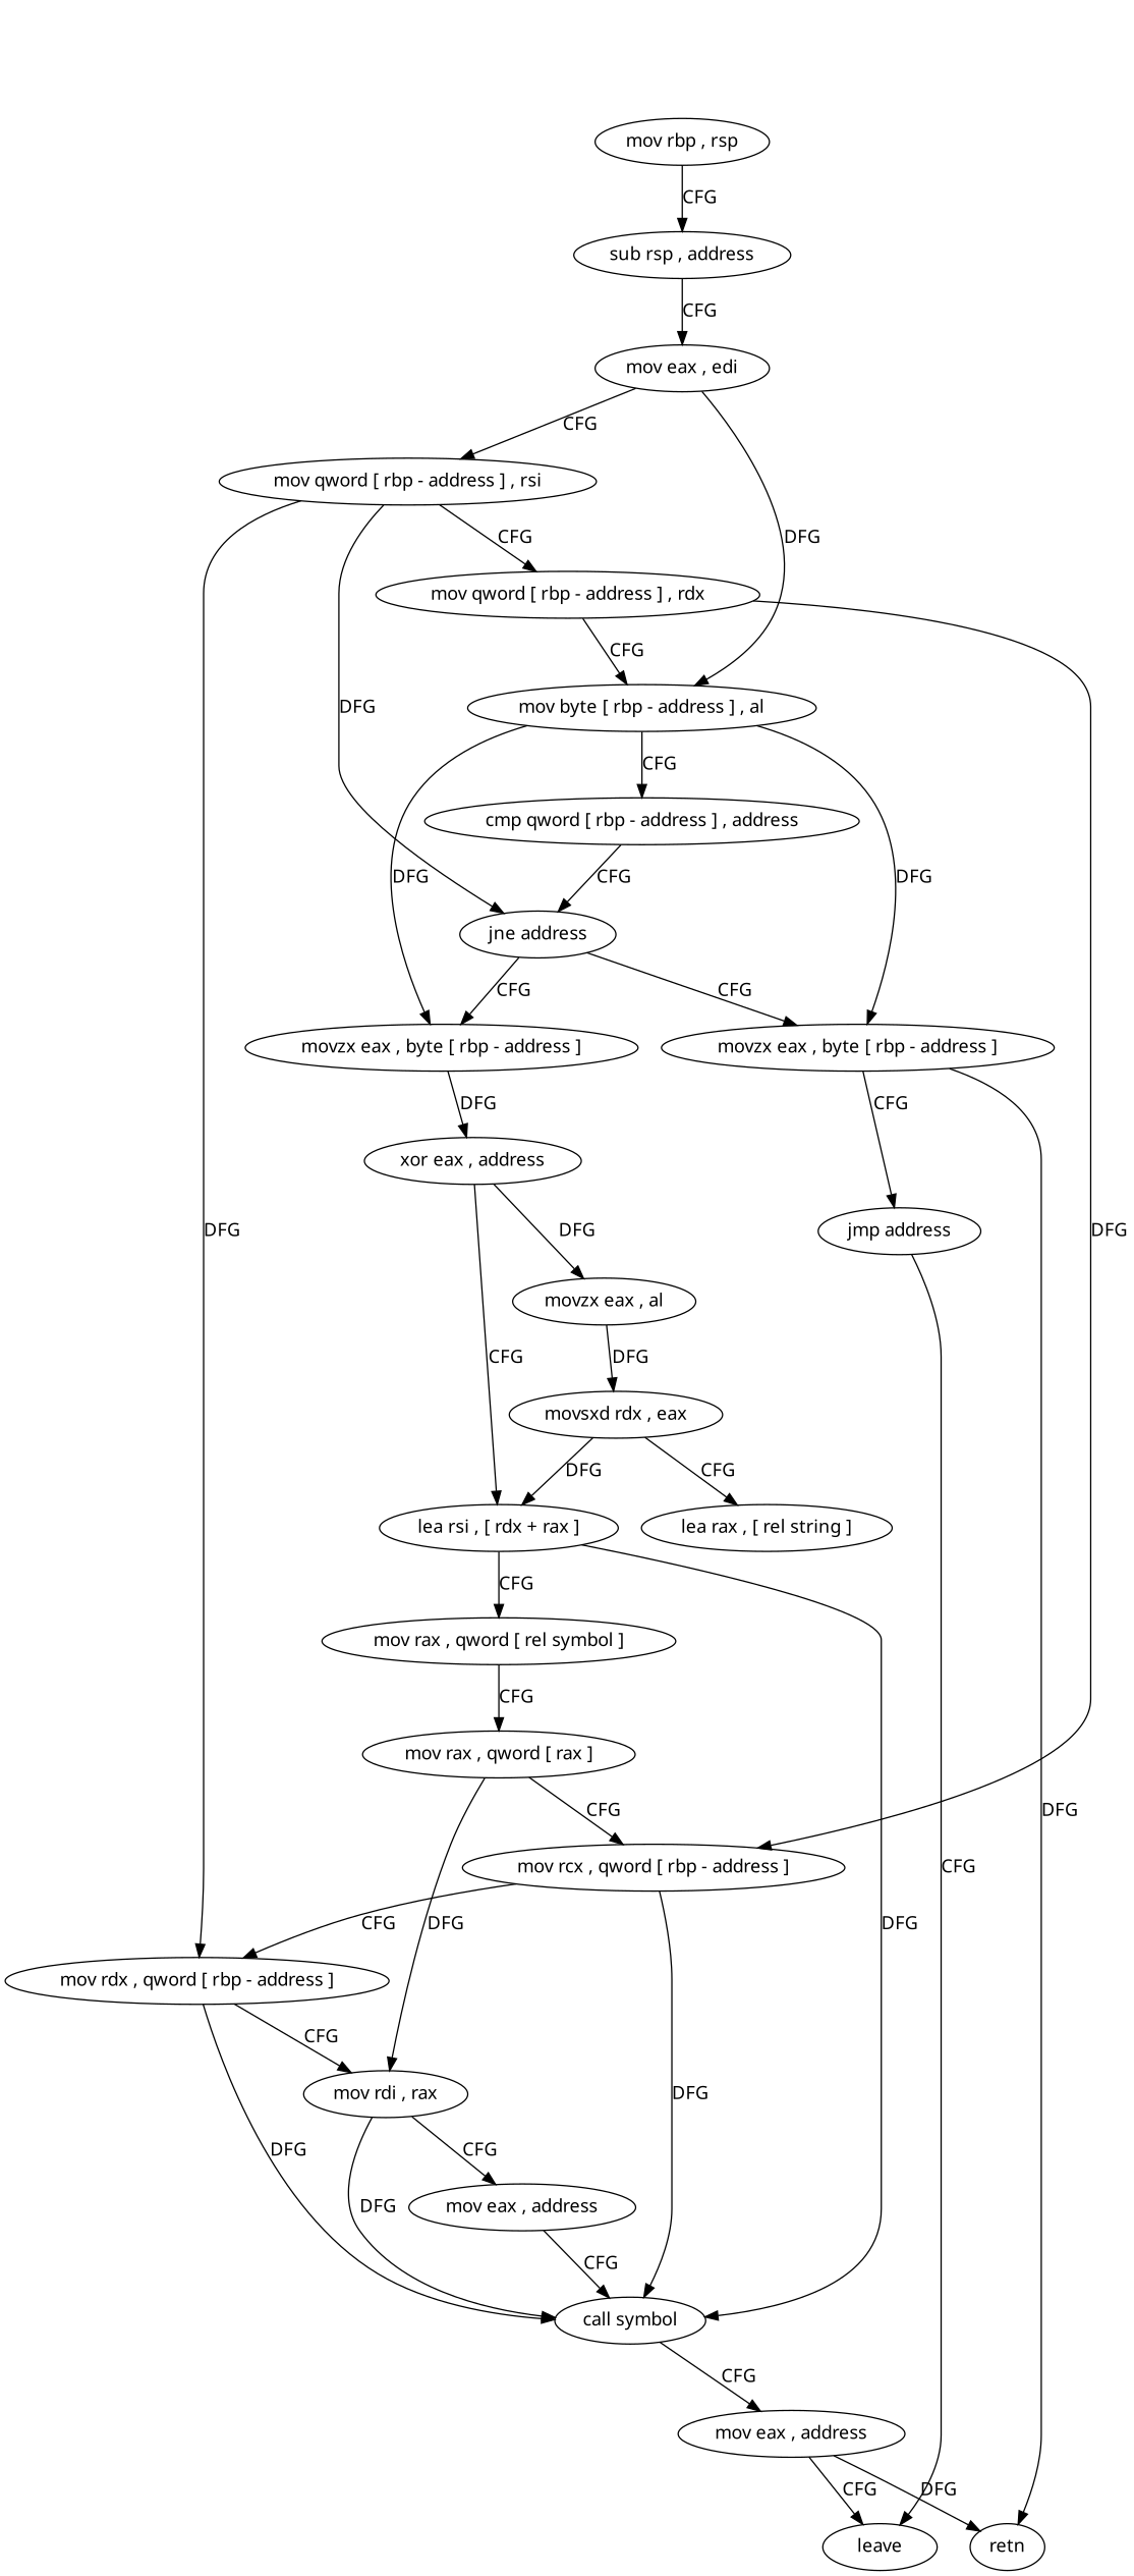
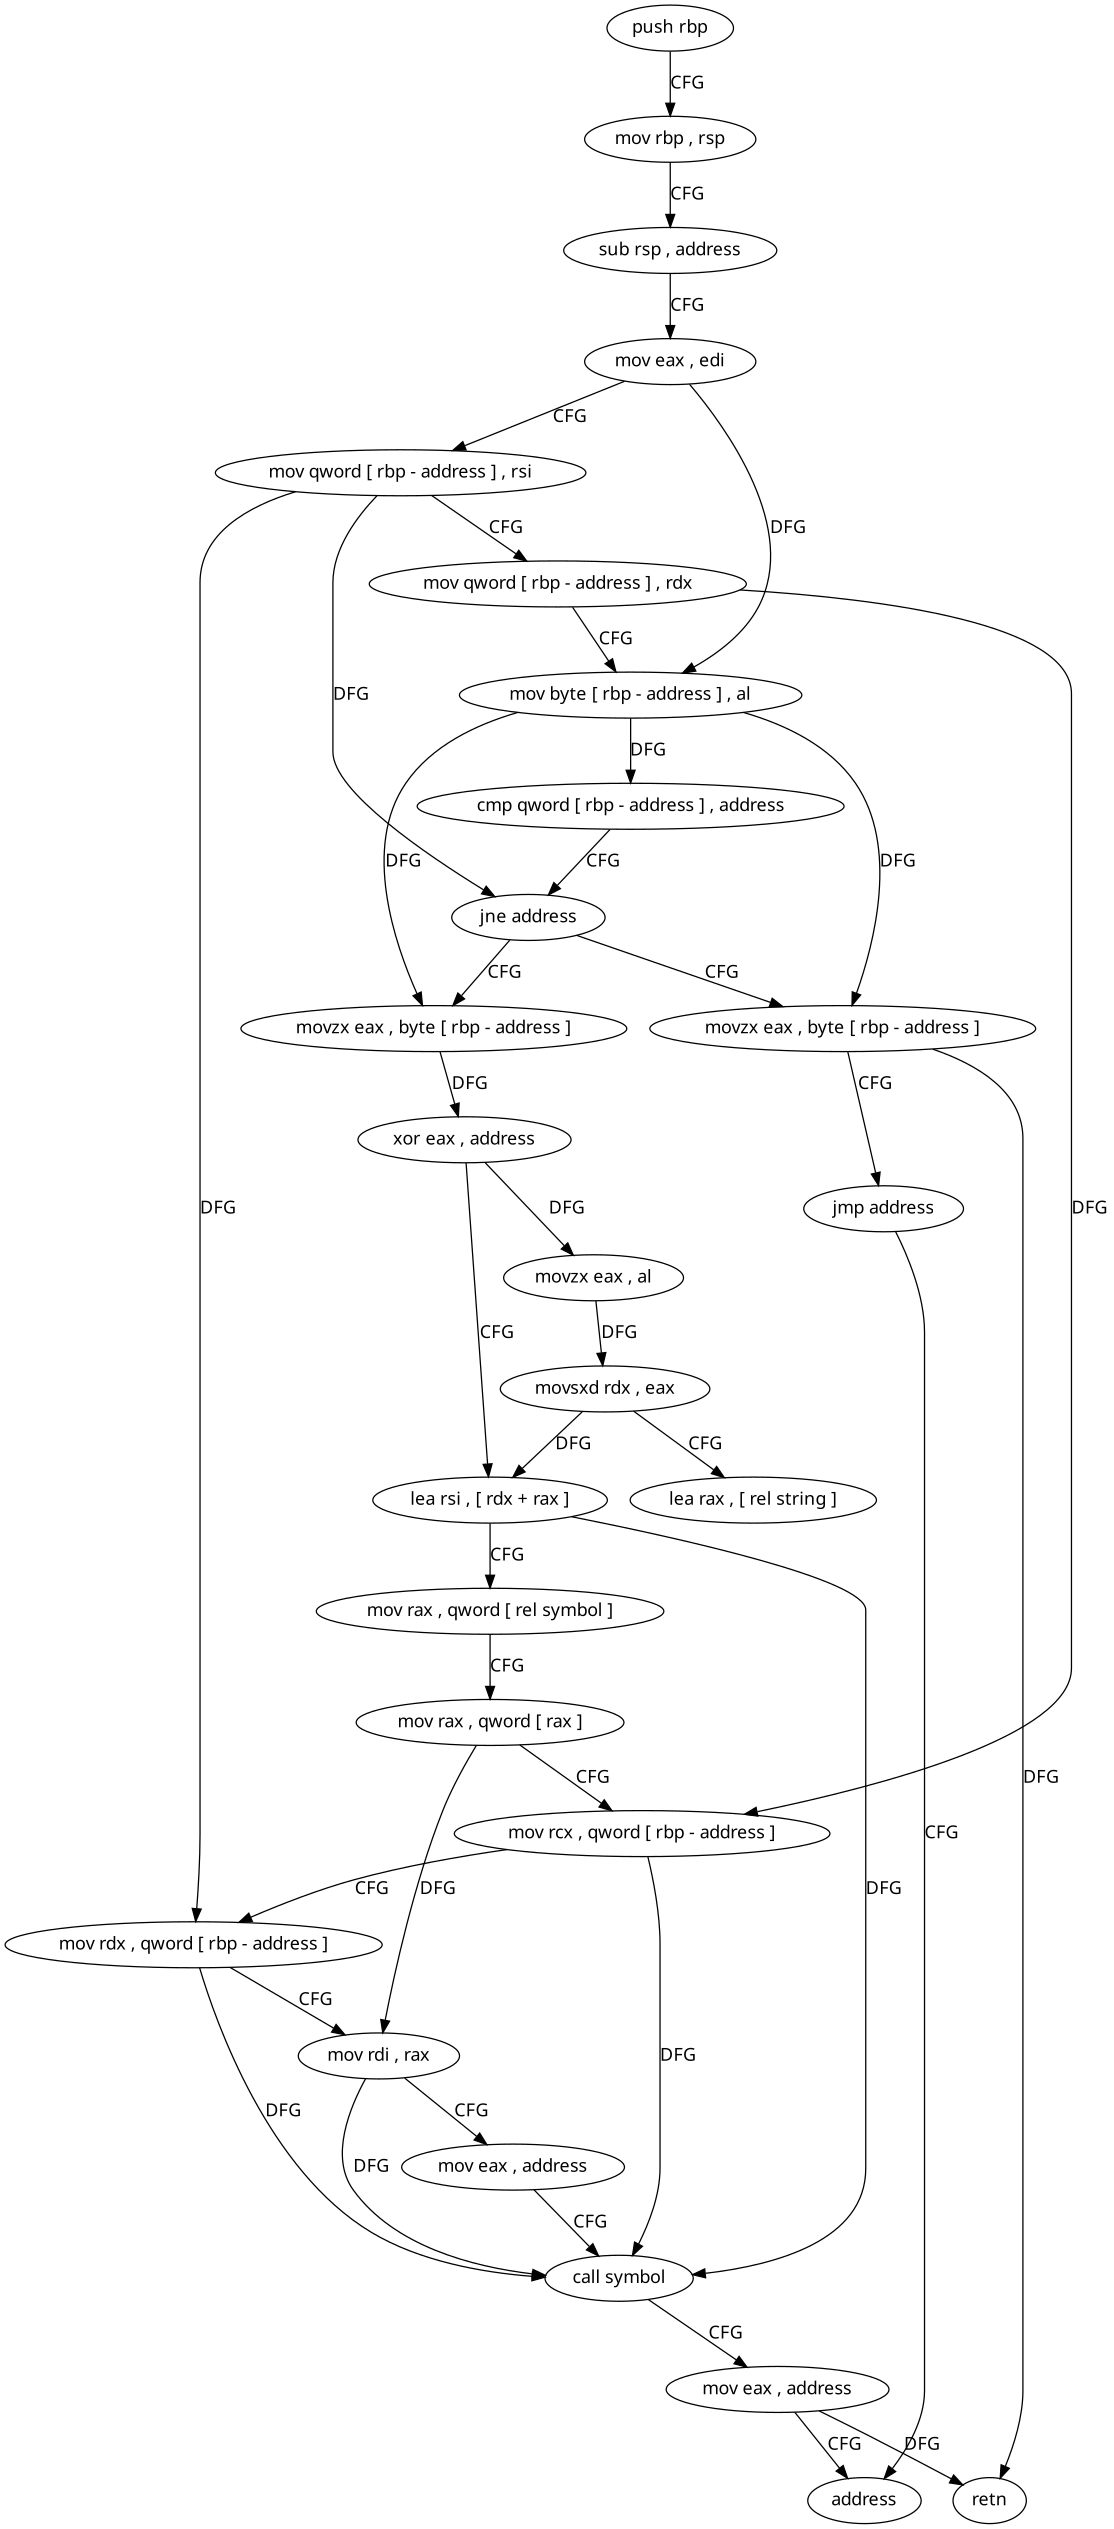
  digraph {
    fontname="Noto Sans"
    node [fontname="Noto Sans"]
    edge [fontname="Noto Sans"]
+   n1 [label="push rbp"]
    n2 [label="mov rbp , rsp"]
    n3 [label="sub rsp , address"]
    n4 [label="mov eax , edi"]
    n5 [label="mov qword [ rbp - address ] , rsi"]
    n6 [label="mov byte [ rbp - address ] , al"]
    n7 [label="mov qword [ rbp - address ] , rdx"]
    n8 [label="jne address"]
    n9 [label="mov rdx , qword [ rbp - address ]"]
    n10 [label="cmp qword [ rbp - address ] , address"]
    n11 [label="movzx eax , byte [ rbp - address ]"]
    n12 [label="movzx eax , byte [ rbp - address ]"]
    n13 [label="mov rcx , qword [ rbp - address ]"]
    n14 [label="call symbol"]
    n15 [label="mov rdi , rax"]
    n16 [label="xor eax , address"]
    n17 [label="jmp address"]
    n18 [label=retn]
    n19 [label="movzx eax , al"]
    n20 [label="lea rsi , [ rdx + rax ]"]
-   n21 [label=leave]
+   n21 [label=address]
    n22 [label="movsxd rdx , eax"]
    n23 [label="lea rax , [ rel string ]"]
    n24 [label="mov rax , qword [ rel symbol ]"]
    n25 [label="mov rax , qword [ rax ]"]
    n26 [label="mov eax , address"]
    n27 [label="mov eax , address"]
+   n1 -> n2 [label=CFG]
    n2 -> n3 [label=CFG]
    n3 -> n4 [label=CFG]
    n4 -> n5 [label=CFG]
    n4 -> n6 [label=DFG]
    n5 -> n7 [label=CFG]
    n5 -> n8 [label=DFG]
    n5 -> n9 [label=DFG]
-   n6 -> n10 [label=CFG]
+   n6 -> n10 [label=DFG]
    n6 -> n11 [label=DFG]
    n6 -> n12 [label=DFG]
    n7 -> n6 [label=CFG]
    n7 -> n13 [label=DFG]
    n8 -> n11 [label=CFG]
    n8 -> n12 [label=CFG]
    n9 -> n14 [label=DFG]
    n9 -> n15 [label=CFG]
    n10 -> n8 [label=CFG]
    n11 -> n16 [label=DFG]
    n12 -> n17 [label=CFG]
    n12 -> n18 [label=DFG]
    n13 -> n9 [label=CFG]
    n13 -> n14 [label=DFG]
    n14 -> n26 [label=CFG]
    n15 -> n14 [label=DFG]
    n15 -> n27 [label=CFG]
    n16 -> n19 [label=DFG]
    n16 -> n20 [label=CFG]
    n17 -> n21 [label=CFG]
    n19 -> n22 [label=DFG]
    n20 -> n14 [label=DFG]
    n20 -> n24 [label=CFG]
    n22 -> n20 [label=DFG]
    n22 -> n23 [label=CFG]
    n24 -> n25 [label=CFG]
    n25 -> n13 [label=CFG]
    n25 -> n15 [label=DFG]
    n26 -> n18 [label=DFG]
    n26 -> n21 [label=CFG]
    n27 -> n14 [label=CFG]
  }
